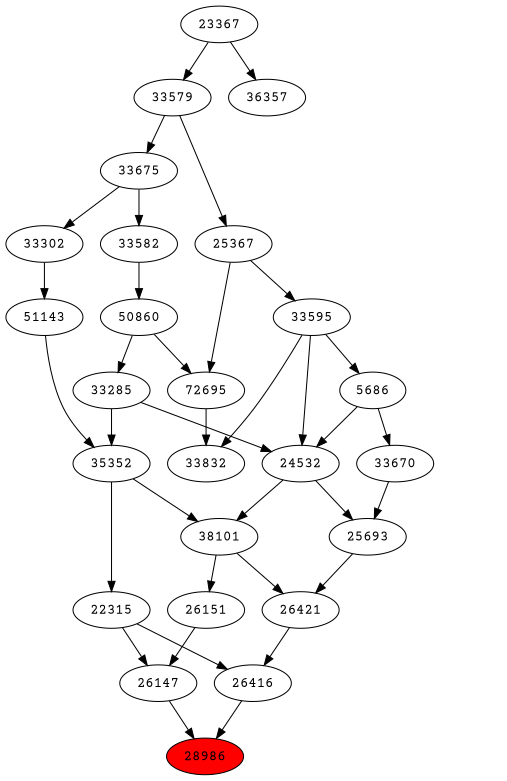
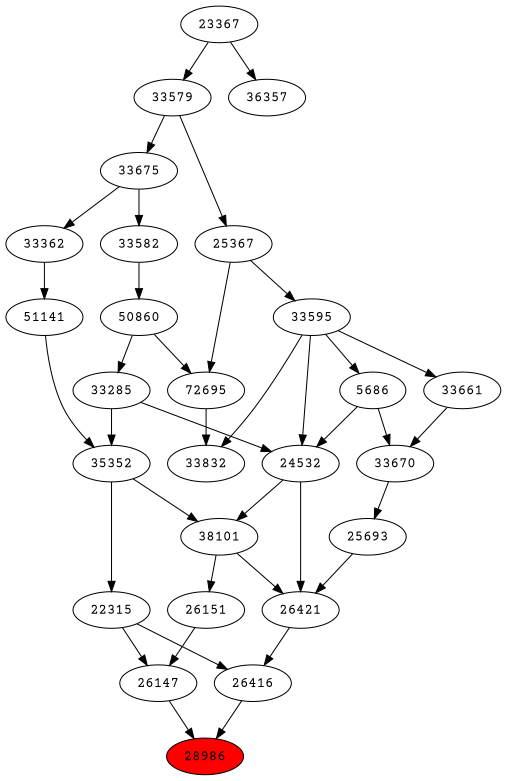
  strict digraph {
    fontname="Courier Prime"
    node [fontname="Courier Prime"]
    edge [fontname="Courier Prime"]
    n1 [fillcolor=red label=28986 style=filled]
    n2 [label=26147]
    n3 [label=26416]
    n4 [label=26151]
    n5 [label=22315]
    n6 [label=26421]
    n7 [label=38101]
    n8 [label=25693]
    n9 [label=35352]
    n10 [label=24532]
    n11 [label=33670]
    n12 [label=33285]
-   n13 [label=51143]
+   n13 [label=51141]
    n14 [label=5686]
    n15 [label=33832]
+   n16 [label=33661]
    n17 [label=50860]
    n18 [label=72695]
-   n19 [label=33302]
+   n19 [label=33362]
    n20 [label=33595]
    n21 [label=33582]
    n22 [label=33675]
    n23 [label=25367]
    n24 [label=33579]
    n25 [label=36357]
    n26 [label=23367]
    n2 -> n1
    n3 -> n1
    n4 -> n2
    n5 -> n2
    n5 -> n3
    n6 -> n3
    n7 -> n4
    n7 -> n6
    n8 -> n6
    n9 -> n5
    n9 -> n7
    n10 -> n7
-   n10 -> n8
+   n10 -> n6
    n11 -> n8
    n12 -> n9
    n12 -> n10
    n13 -> n9
    n14 -> n10
    n14 -> n11
+   n16 -> n11
    n17 -> n12
    n17 -> n18
    n18 -> n15
    n19 -> n13
    n20 -> n10
    n20 -> n14
    n20 -> n15
+   n20 -> n16
    n21 -> n17
    n22 -> n19
    n22 -> n21
    n23 -> n18
    n23 -> n20
    n24 -> n22
    n24 -> n23
    n26 -> n24
    n26 -> n25
  }
